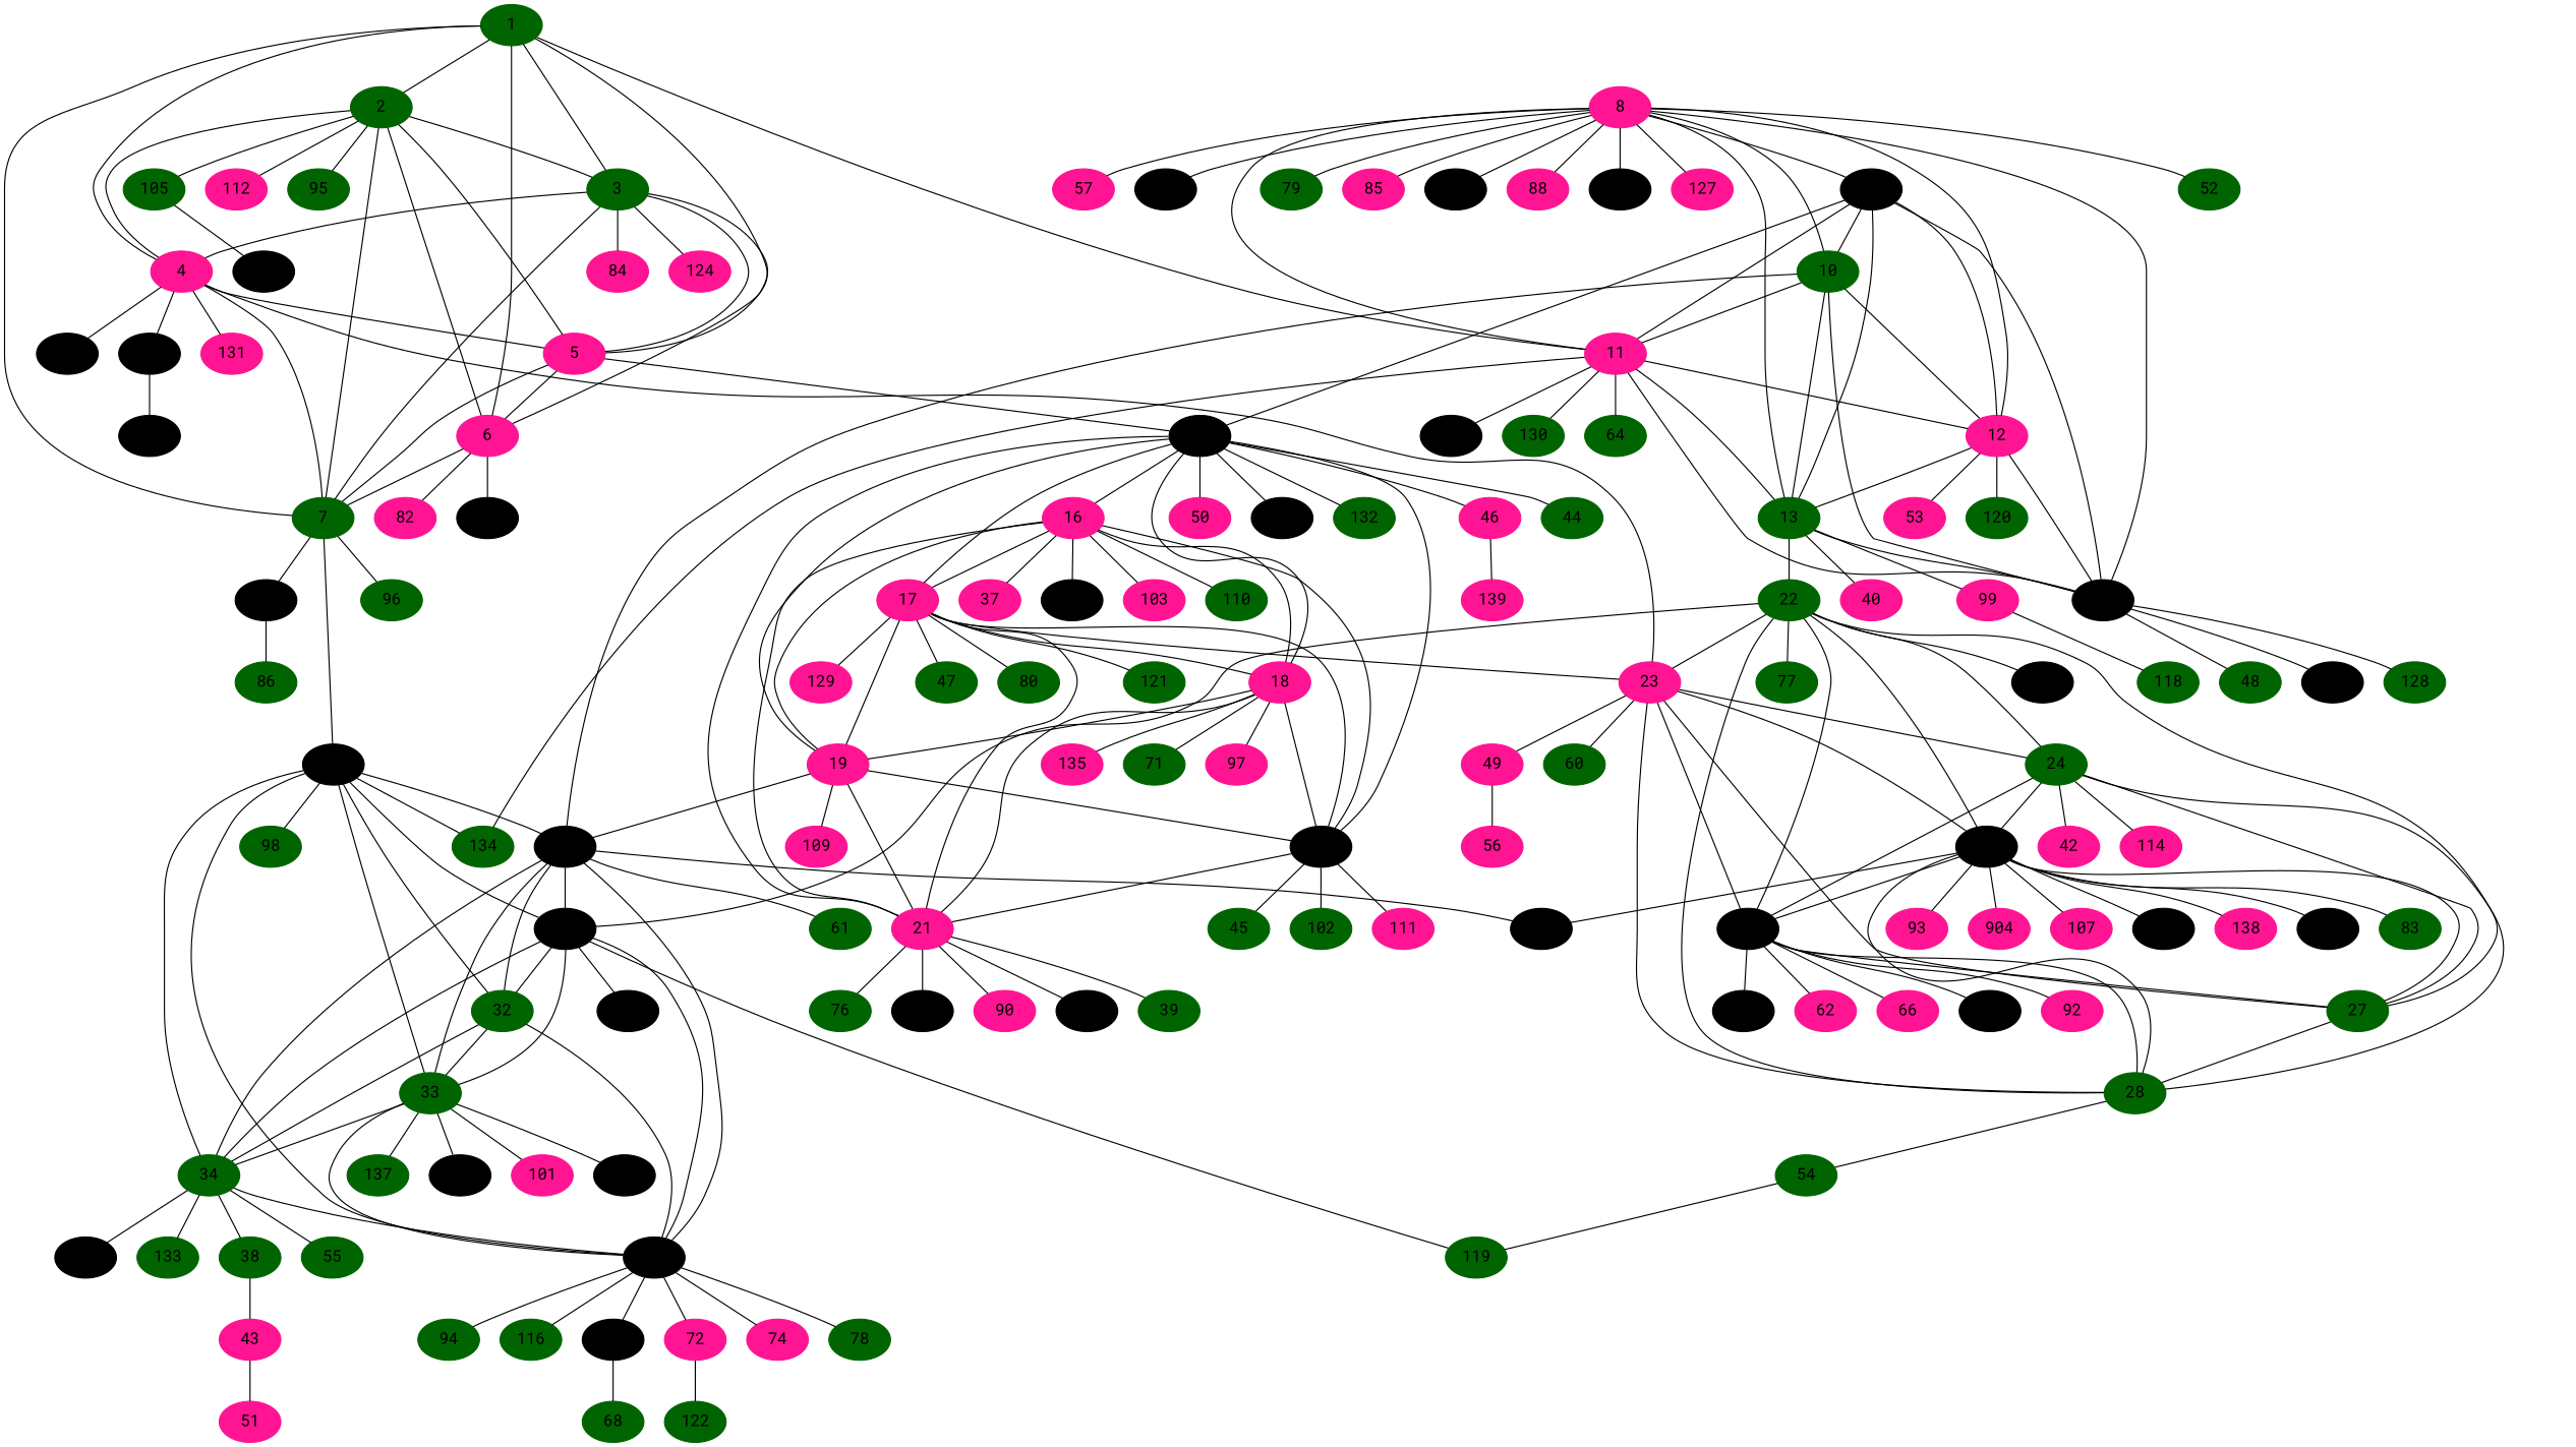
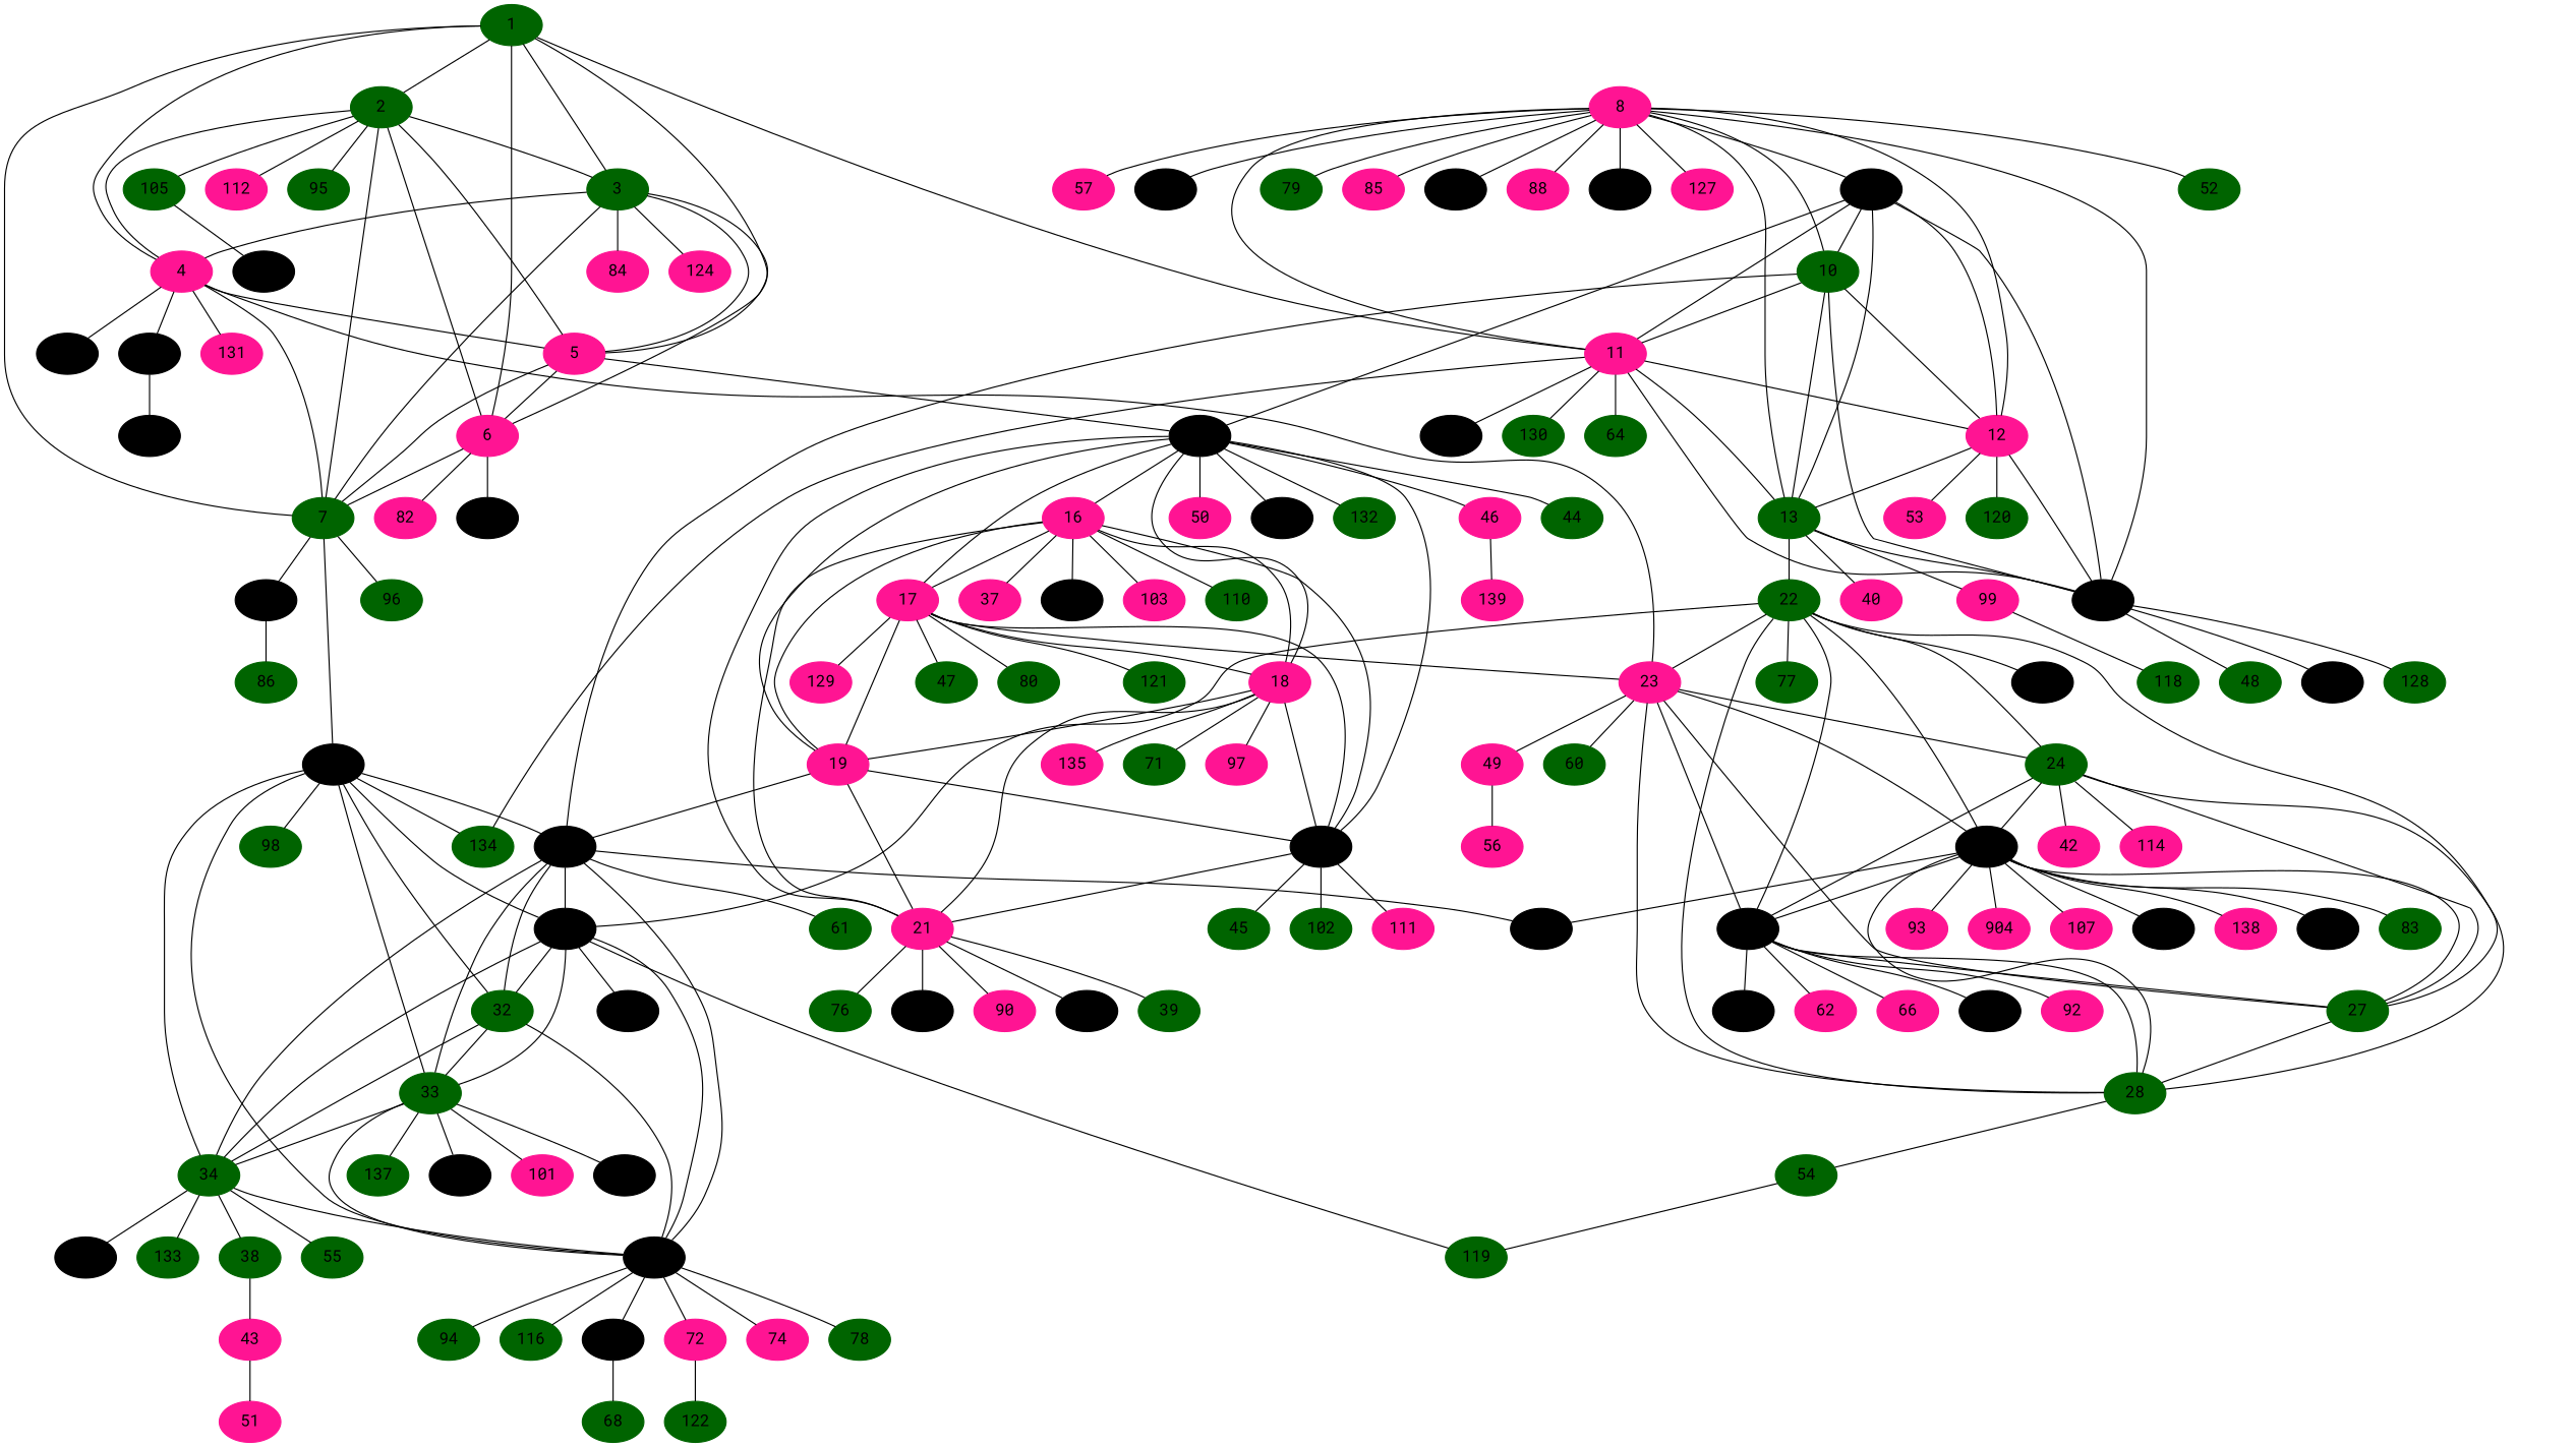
  graph {
    fontname="Roboto Mono"
    node [color=darkgreen fontname="Roboto Mono" style=filled]
    edge [fontname="Roboto Mono"]
    1
    2
    3
    4 [color=deeppink]
    5 [color=deeppink]
    6 [color=deeppink]
    7
    11 [color=deeppink]
    95
    105
    112 [color=deeppink]
    84 [color=deeppink]
    124 [color=deeppink]
    23 [color=deeppink]
    75 [color=black]
    117 [color=black]
    131 [color=deeppink]
    15 [color=black]
    82 [color=deeppink]
    115 [color=black]
    29 [color=black]
    36 [color=black]
    96
    12 [color=deeppink]
    13
    14 [color=black]
    64
    126 [color=black]
    130
    134
    125 [color=black]
    24
    25 [color=black]
    26 [color=black]
    27
    28
    49 [color=deeppink]
    60
    141 [color=black]
    16 [color=deeppink]
    17 [color=deeppink]
    18 [color=deeppink]
    19 [color=deeppink]
    20 [color=black]
    21 [color=deeppink]
    44
    46 [color=deeppink]
    50 [color=deeppink]
    123 [color=black]
    132
    30 [color=black]
    31 [color=black]
    32
    33
    34
    35 [color=black]
    98
    86
    8 [color=deeppink]
    9 [color=black]
    10
    52
    57 [color=deeppink]
    65 [color=black]
    79
    85 [color=deeppink]
    87 [color=black]
    88 [color=deeppink]
    106 [color=black]
    127 [color=deeppink]
    53 [color=deeppink]
    120
    22
    40 [color=deeppink]
    99 [color=deeppink]
    48
    91 [color=black]
    128
    69 [color=black]
    61
    67 [color=black]
    77
    118
    37 [color=deeppink]
    89 [color=black]
    103 [color=deeppink]
    110
    47
    80
    121
    129 [color=deeppink]
    71
    97 [color=deeppink]
    135 [color=deeppink]
-   109 [color=deeppink]
    45
    102
    111 [color=deeppink]
    39
    76
    81 [color=black]
    90 [color=deeppink]
    140 [color=black]
    139 [color=deeppink]
    42 [color=deeppink]
    114 [color=deeppink]
    59 [color=black]
    83
    93 [color=deeppink]
    n110 [color=deeppink label=904]
    107 [color=deeppink]
    113 [color=black]
    138 [color=deeppink]
    58 [color=black]
    62 [color=deeppink]
    66 [color=deeppink]
    73 [color=black]
    92 [color=deeppink]
    54
    119
    136 [color=black]
    56 [color=deeppink]
    70 [color=black]
    101 [color=deeppink]
    108 [color=black]
    137
    38
    55
    100 [color=black]
    133
    41 [color=black]
    72 [color=deeppink]
    74 [color=deeppink]
    78
    94
    116
    43 [color=deeppink]
    68
    122
    51 [color=deeppink]
    1 -- 2
    1 -- 3
    1 -- 4
    1 -- 5
    1 -- 6
    1 -- 7
    1 -- 11
    2 -- 3
    2 -- 4
    2 -- 5
    2 -- 6
    2 -- 7
    2 -- 95
    2 -- 105
    2 -- 112
    3 -- 4
    3 -- 5
    3 -- 6
    3 -- 7
    3 -- 84
    3 -- 124
    4 -- 5
    4 -- 7
    4 -- 23
    4 -- 75
    4 -- 117
    4 -- 131
    5 -- 6
    5 -- 7
    5 -- 15
    6 -- 7
    6 -- 82
    6 -- 115
    7 -- 29
    7 -- 36
    7 -- 96
    11 -- 12
    11 -- 13
    11 -- 14
    11 -- 64
    11 -- 126
    11 -- 130
    11 -- 134
    105 -- 125
    23 -- 24
    23 -- 25
    23 -- 26
    23 -- 27
    23 -- 28
    23 -- 49
    23 -- 60
    117 -- 141
    15 -- 16
    15 -- 17
    15 -- 18
    15 -- 19
    15 -- 20
    15 -- 21
    15 -- 44
    15 -- 46
    15 -- 50
    15 -- 123
    15 -- 132
    29 -- 134
    29 -- 30
    29 -- 31
    29 -- 32
    29 -- 33
    29 -- 34
    29 -- 35
    29 -- 98
    36 -- 86
    12 -- 13
    12 -- 14
    12 -- 53
    12 -- 120
    13 -- 14
    13 -- 22
    13 -- 40
    13 -- 99
    14 -- 48
    14 -- 91
    14 -- 128
    24 -- 25
    24 -- 26
    24 -- 27
    24 -- 28
    24 -- 42
    24 -- 114
    25 -- 26
    25 -- 27
    25 -- 28
    25 -- 69
    25 -- 59
    25 -- 83
    25 -- 93
    25 -- n110
    25 -- 107
    25 -- 113
    25 -- 138
    26 -- 27
    26 -- 28
    26 -- 58
    26 -- 62
    26 -- 66
    26 -- 73
    26 -- 92
    27 -- 28
    28 -- 54
    49 -- 56
    16 -- 17
    16 -- 18
    16 -- 19
    16 -- 20
    16 -- 21
    16 -- 37
    16 -- 89
    16 -- 103
    16 -- 110
    17 -- 23
    17 -- 18
    17 -- 19
    17 -- 20
-   17 -- 21
    17 -- 47
    17 -- 80
    17 -- 121
    17 -- 129
    18 -- 19
    18 -- 20
    18 -- 21
    18 -- 71
    18 -- 97
    18 -- 135
    19 -- 20
    19 -- 21
    19 -- 30
-   19 -- 109
    20 -- 21
    20 -- 45
    20 -- 102
    20 -- 111
    21 -- 39
    21 -- 76
    21 -- 81
    21 -- 90
    21 -- 140
    46 -- 139
    30 -- 31
    30 -- 32
    30 -- 33
    30 -- 34
    30 -- 35
    30 -- 69
    30 -- 61
    31 -- 32
    31 -- 33
    31 -- 34
    31 -- 35
    31 -- 119
    31 -- 136
    32 -- 33
    32 -- 34
    32 -- 35
    33 -- 34
    33 -- 35
    33 -- 70
    33 -- 101
    33 -- 108
    33 -- 137
    34 -- 35
    34 -- 38
    34 -- 55
    34 -- 100
    34 -- 133
    35 -- 41
    35 -- 72
    35 -- 74
    35 -- 78
    35 -- 94
    35 -- 116
    8 -- 11
    8 -- 12
    8 -- 13
    8 -- 14
    8 -- 9
    8 -- 10
    8 -- 52
    8 -- 57
    8 -- 65
    8 -- 79
    8 -- 85
    8 -- 87
    8 -- 88
    8 -- 106
    8 -- 127
    9 -- 11
    9 -- 15
    9 -- 12
    9 -- 13
    9 -- 14
    9 -- 10
    10 -- 11
    10 -- 12
    10 -- 13
    10 -- 14
    10 -- 30
    22 -- 23
    22 -- 24
    22 -- 25
    22 -- 26
    22 -- 27
    22 -- 28
    22 -- 31
    22 -- 67
    22 -- 77
    99 -- 118
    54 -- 119
    38 -- 43
    41 -- 68
    72 -- 122
    43 -- 51
  }
